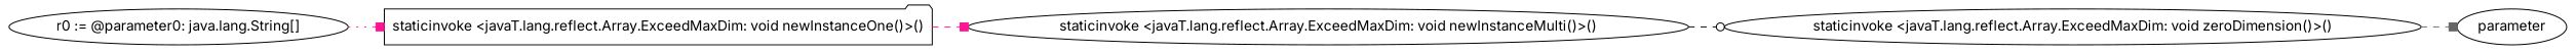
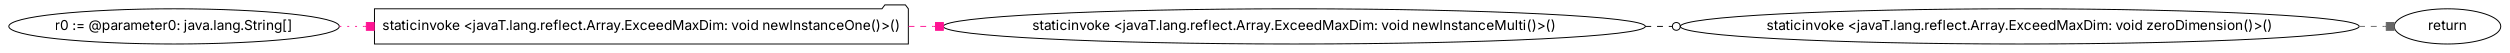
  digraph {
    rankdir=LR
    fontname=Inter
    node [shape=ellipse fontname=Inter]
    edge [color=deeppink style=dashed arrowhead=box fontname=Inter]
    "r0 := @parameter0: java.lang.String[]"
    "staticinvoke <javaT.lang.reflect.Array.ExceedMaxDim: void newInstanceOne()>()" [shape=folder]
    "staticinvoke <javaT.lang.reflect.Array.ExceedMaxDim: void newInstanceMulti()>()"
    "staticinvoke <javaT.lang.reflect.Array.ExceedMaxDim: void zeroDimension()>()"
-   return [label=parameter]
+   return
    "r0 := @parameter0: java.lang.String[]" -> "staticinvoke <javaT.lang.reflect.Array.ExceedMaxDim: void newInstanceOne()>()" [style=dotted]
    "staticinvoke <javaT.lang.reflect.Array.ExceedMaxDim: void newInstanceOne()>()" -> "staticinvoke <javaT.lang.reflect.Array.ExceedMaxDim: void newInstanceMulti()>()"
    "staticinvoke <javaT.lang.reflect.Array.ExceedMaxDim: void newInstanceMulti()>()" -> "staticinvoke <javaT.lang.reflect.Array.ExceedMaxDim: void zeroDimension()>()" [color=black arrowhead=odot]
    "staticinvoke <javaT.lang.reflect.Array.ExceedMaxDim: void zeroDimension()>()" -> return [color=gray40]
  }
